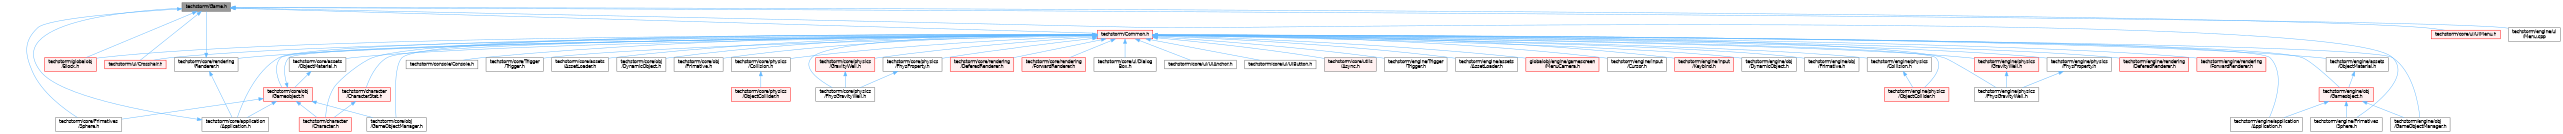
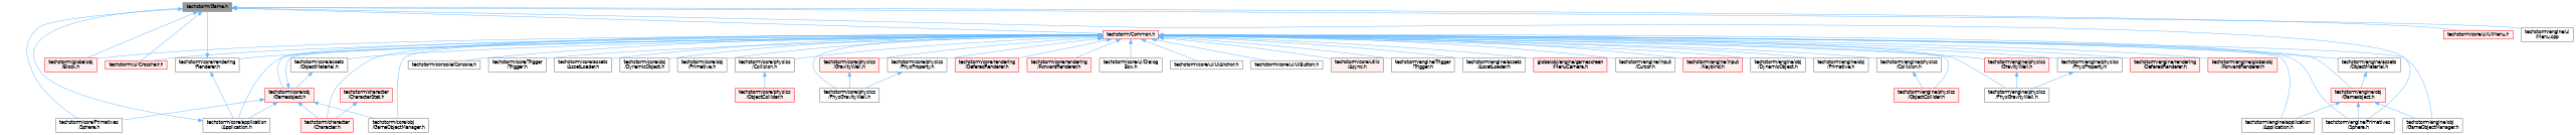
  digraph {
    node [color=grey40 fillcolor=white fontname=Helvetica fontsize=10 shape=box style=filled]
    edge [color=steelblue1 dir=back fontname=Helvetica fontsize=10 labelfontname=Helvetica labelfontsize=10 style=solid]
    n1 [color=gray40 fillcolor=grey60 fontcolor=black height=0.2 label="techstorm/Game.h" width=0.4]
    n2 [color=red fillcolor="#FFF0F0" height=0.2 label="techstorm/Common.h" width=0.4]
    n3 [height=0.2 label="techstorm/core/Primatives\l/Sphere.h" width=0.4]
    n4 [height=0.2 label="techstorm/engine/Primatives\l/Sphere.h" width=0.4]
    n5 [color=red fillcolor="#FFF0F0" height=0.2 label="techstorm/globalobj\l/Block.h" width=0.4]
    n6 [color=red fillcolor="#FFF0F0" height=0.2 label="techstorm/ui/Crosshair.h" width=0.4]
    n7 [color=red fillcolor="#FFF0F0" height=0.2 label="techstorm/core/ui/UIMenu.h" width=0.4]
    n8 [height=0.2 label="techstorm/engine/ui\l/Menu.cpp" width=0.4]
    n9 [color=red fillcolor="#FFF0F0" height=0.2 label="techstorm/character\l/Character.h" width=0.4]
    n10 [color=red fillcolor="#FFF0F0" height=0.2 label="techstorm/character\l/CharacterStat.h" width=0.4]
    n11 [height=0.2 label="techstorm/console/Console.h" width=0.4]
    n12 [height=0.2 label="techstorm/core/Trigger\l/Trigger.h" width=0.4]
    n13 [height=0.2 label="techstorm/core/application\l/Application.h" width=0.4]
    n14 [height=0.2 label="techstorm/core/assets\l/AssetLoader.h" width=0.4]
    n15 [height=0.2 label="techstorm/core/assets\l/ObjectMaterial.h" width=0.4]
    n16 [color=red fillcolor="#FFF0F0" height=0.2 label="techstorm/core/obj\l/Gameobject.h" width=0.4]
    n17 [height=0.2 label="techstorm/core/obj\l/GameObjectManager.h" width=0.4]
    n18 [height=0.2 label="techstorm/core/obj\l/DynamicObject.h" width=0.4]
    n19 [height=0.2 label="techstorm/core/obj\l/Primative.h" width=0.4]
    n20 [height=0.2 label="techstorm/core/physics\l/Collision.h" width=0.4]
    n21 [color=red fillcolor="#FFF0F0" height=0.2 label="techstorm/core/physics\l/GravityWell.h" width=0.4]
    n22 [height=0.2 label="techstorm/core/physics\l/PhysGravityWell.h" width=0.4]
    n23 [height=0.2 label="techstorm/core/physics\l/PhysProperty.h" width=0.4]
    n24 [color=red fillcolor="#FFF0F0" height=0.2 label="techstorm/core/rendering\l/DeferedRenderer.h" width=0.4]
    n25 [color=red fillcolor="#FFF0F0" height=0.2 label="techstorm/core/rendering\l/ForwardRenderer.h" width=0.4]
    n26 [height=0.2 label="techstorm/core/rendering\l/Renderer.h" width=0.4]
    n27 [height=0.2 label="techstorm/core/ui/Dialog\lBox.h" width=0.4]
    n28 [height=0.2 label="techstorm/core/ui/UIAnchor.h" width=0.4]
    n29 [height=0.2 label="techstorm/core/ui/UIButton.h" width=0.4]
    n30 [fillcolor="#FFF0F0" height=0.2 label="techstorm/core/utils\l/Async.h" width=0.4]
    n31 [height=0.2 label="techstorm/engine/Trigger\l/Trigger.h" width=0.4]
    n32 [height=0.2 label="techstorm/engine/application\l/Application.h" width=0.4]
    n33 [height=0.2 label="techstorm/engine/assets\l/AssetLoader.h" width=0.4]
    n34 [height=0.2 label="techstorm/engine/assets\l/ObjectMaterial.h" width=0.4]
    n35 [color=red fillcolor="#FFF0F0" height=0.2 label="techstorm/engine/obj\l/Gameobject.h" width=0.4]
    n36 [height=0.2 label="techstorm/engine/obj\l/GameObjectManager.h" width=0.4]
    n37 [color=red fillcolor="#FFF0F0" height=0.2 label="globalobj/engine/gamescreen\l/MenuCamera.h" width=0.4]
    n38 [height=0.2 label="techstorm/engine/input\l/Cursor.h" width=0.4]
    n39 [color=red fillcolor="#FFF0F0" height=0.2 label="techstorm/engine/input\l/Keybind.h" width=0.4]
    n40 [height=0.2 label="techstorm/engine/obj\l/DynamicObject.h" width=0.4]
    n41 [height=0.2 label="techstorm/engine/obj\l/Primative.h" width=0.4]
    n42 [height=0.2 label="techstorm/engine/physics\l/Collision.h" width=0.4]
    n43 [color=red fillcolor="#FFF0F0" height=0.2 label="techstorm/engine/physics\l/ObjectCollider.h" width=0.4]
    n44 [color=red fillcolor="#FFF0F0" height=0.2 label="techstorm/engine/physics\l/GravityWell.h" width=0.4]
    n45 [height=0.2 label="techstorm/engine/physics\l/PhysGravityWell.h" width=0.4]
    n46 [height=0.2 label="techstorm/engine/physics\l/PhysProperty.h" width=0.4]
    n47 [color=red fillcolor="#FFF0F0" height=0.2 label="techstorm/engine/rendering\l/DeferedRenderer.h" width=0.4]
-   n48 [color=red fillcolor="#FFF0F0" height=0.2 label="techstorm/engine/rendering\l/ForwardRenderer.h" width=0.4]
+   n48 [color=red fillcolor="#FFF0F0" height=0.2 label="techstorm/engine/globalobj\l/ForwardRenderer.h" width=0.4]
    n49 [color=red fillcolor="#FFF0F0" height=0.2 label="techstorm/core/physics\l/ObjectCollider.h" width=0.4]
    n1 -> n2
    n1 -> n3
    n1 -> n4
    n1 -> n5
    n1 -> n6
    n1 -> n7
    n1 -> n8
    n2 -> n5
    n2 -> n6
    n2 -> n9
-   n2 -> n10
+   n2 -> n4
    n2 -> n11
    n2 -> n12
    n2 -> n13
    n2 -> n14
    n2 -> n15
    n2 -> n16
    n2 -> n17
    n2 -> n18
    n2 -> n19
    n2 -> n20
    n2 -> n21
    n2 -> n22
    n2 -> n23
    n2 -> n24
    n2 -> n25
    n2 -> n26
    n2 -> n27
    n2 -> n28
    n2 -> n29
    n2 -> n30
    n2 -> n31
    n2 -> n32
    n2 -> n33
    n2 -> n34
    n2 -> n35
    n2 -> n36
    n2 -> n37
    n2 -> n38
    n2 -> n39
    n2 -> n40
    n2 -> n41
    n2 -> n42
    n2 -> n43
    n2 -> n44
    n2 -> n45
    n2 -> n46
    n2 -> n47
    n2 -> n48
    n10 -> n9
    n13 -> n1
    n15 -> n16
    n16 -> n2
    n16 -> n3
    n16 -> n9
    n16 -> n13
    n16 -> n17
    n20 -> n49
    n21 -> n22
    n23 -> n22
    n26 -> n1
    n26 -> n13
    n34 -> n35
    n35 -> n4
    n35 -> n32
    n35 -> n36
    n42 -> n43
    n44 -> n45
    n46 -> n45
  }
